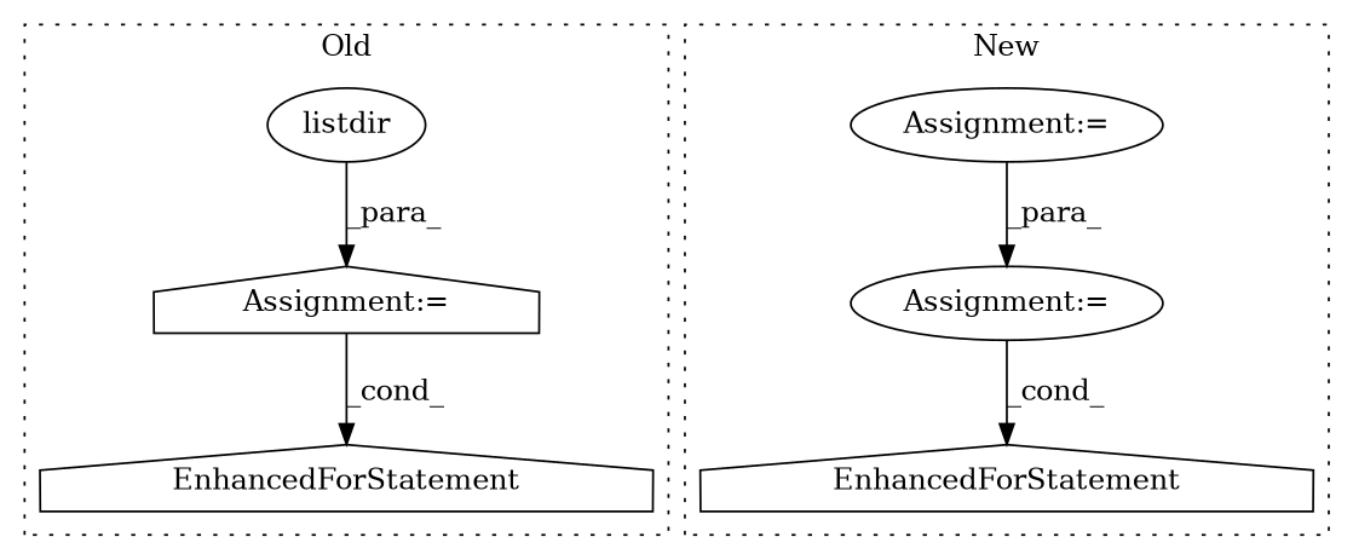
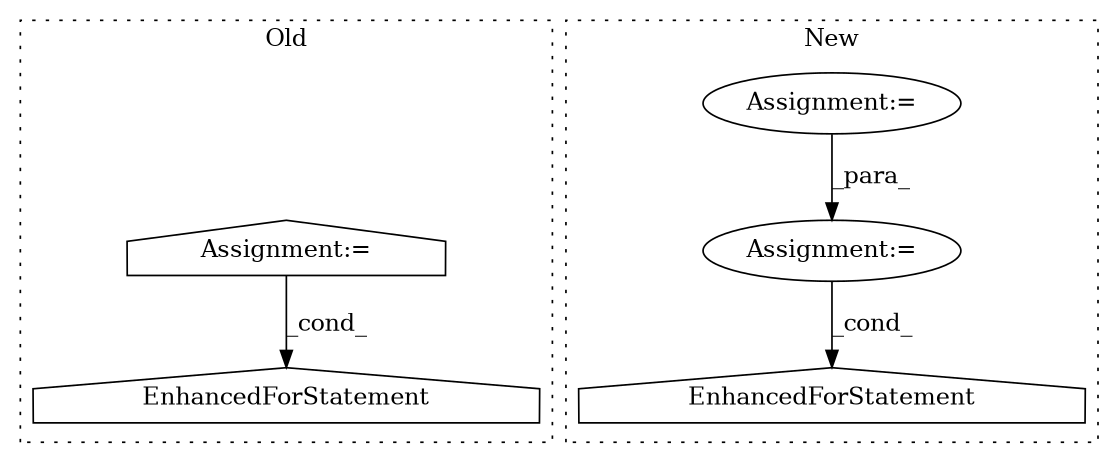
  digraph {
    node [a=7 l="69,2" s="3669,3760" shape=ellipse]
-   n1 [a=32 l="8,1" label=listdir s="3351,3367"]
    n2 [label="Assignment:=" shape=house]
    n3 [a=70 label=EnhancedForStatement shape=house]
    n4 [a=70 l="53,2" label=EnhancedForStatement s="2739,2808" shape=house]
    n5 [l="53,2" label="Assignment:=" s="2739,2808"]
    n6 [l=1 label="Assignment:=" s=2696]
    subgraph cluster_1 {
      label=Old
      style=dotted
-     n1
      n2
      n3
    }
    subgraph cluster_2 {
      label=New
      style=dotted
      n4
      n5
      n6
    }
-   n1 -> n2 [label=_para_]
    n2 -> n3 [label=_cond_]
    n5 -> n4 [label=_cond_]
    n6 -> n5 [label=_para_]
  }
